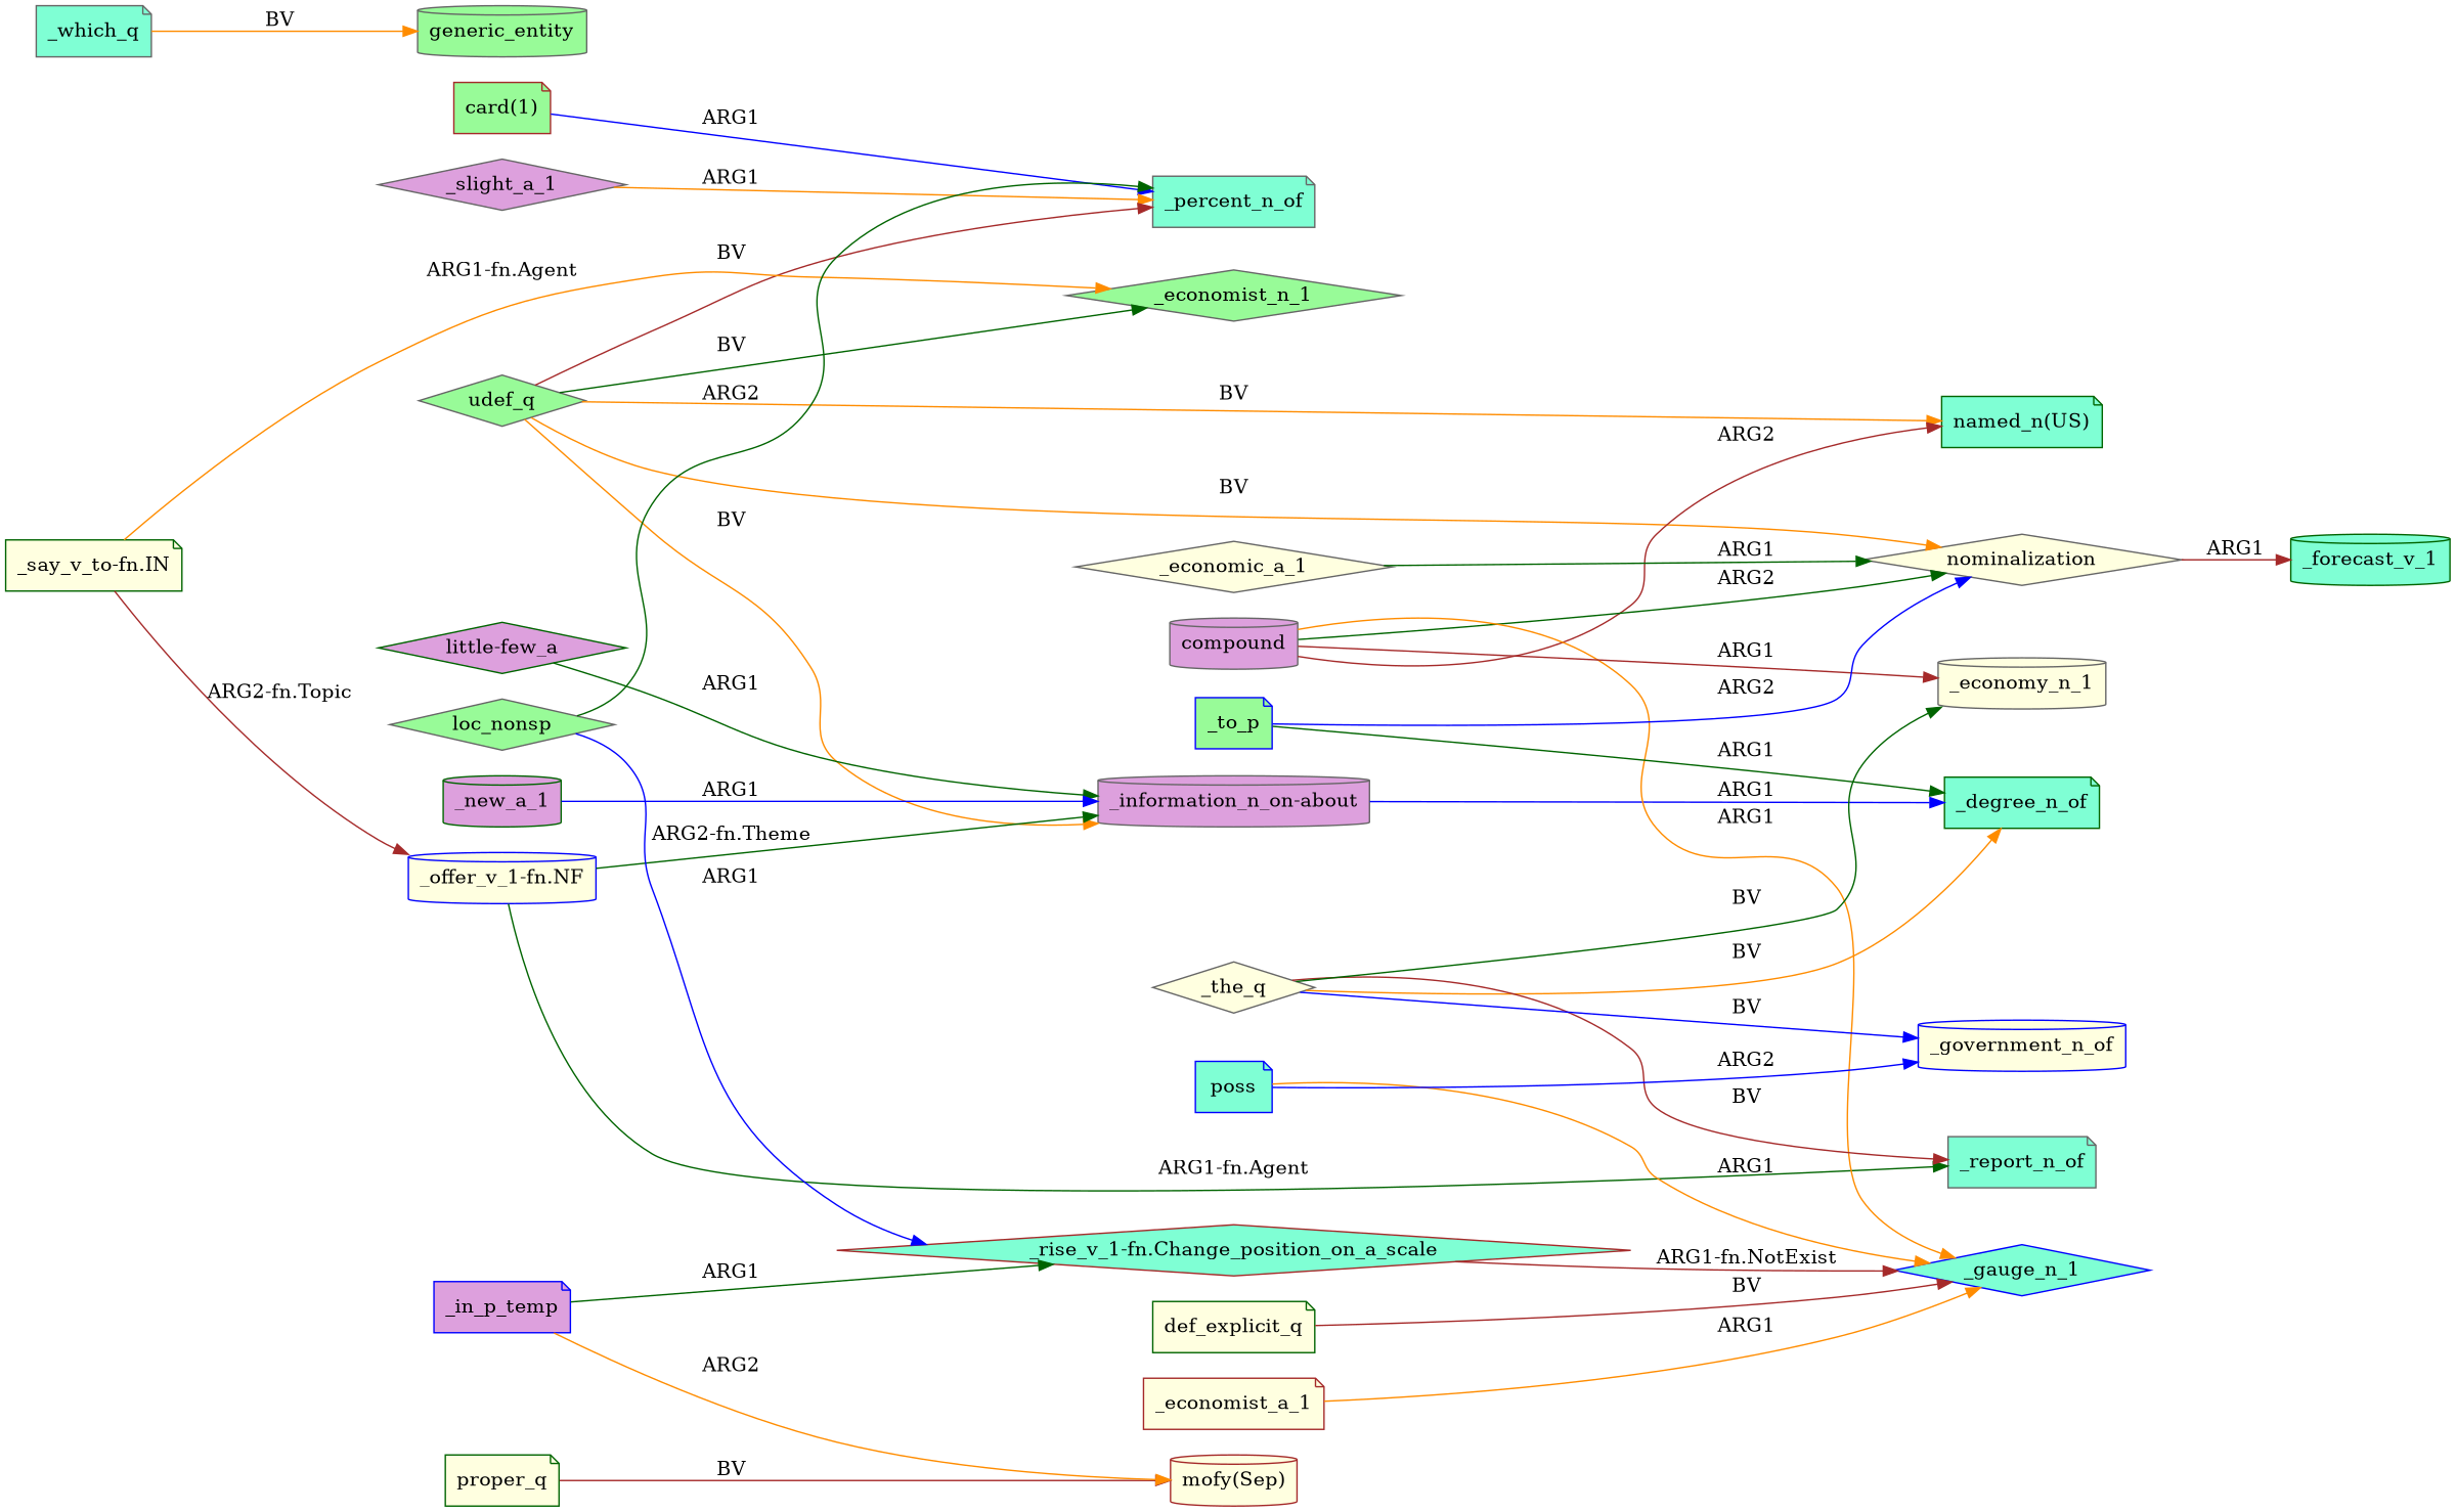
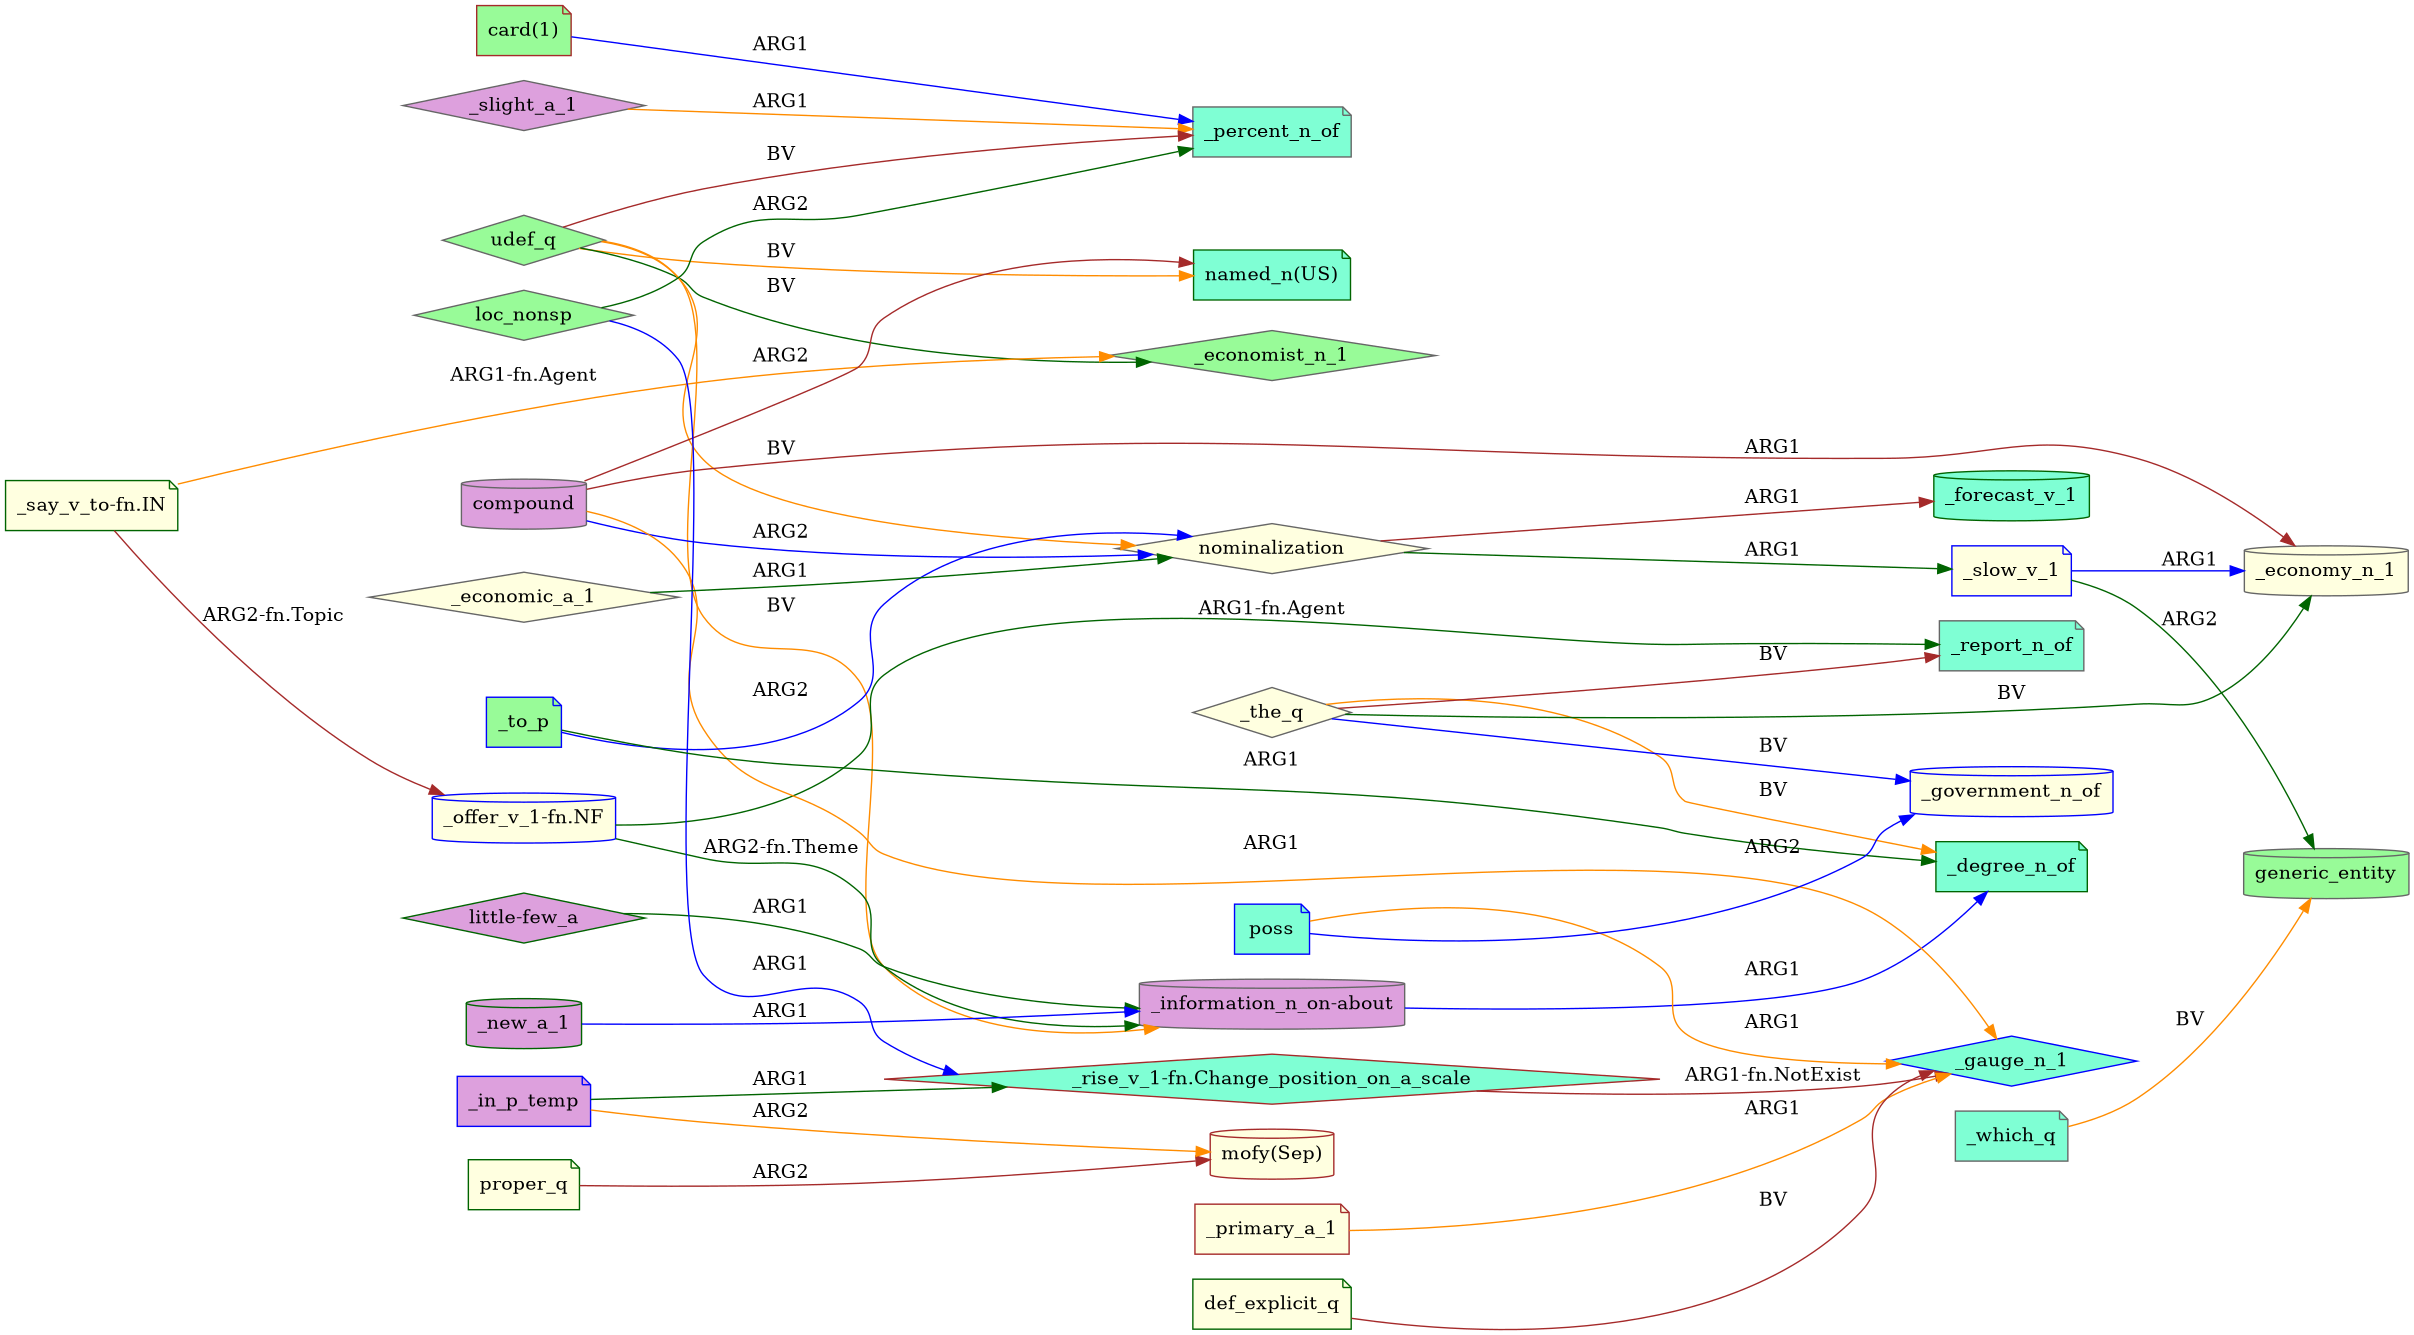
  digraph {
    rankdir=LR
    node [color=gray40 fillcolor=lightyellow shape=note style=filled]
    edge [color=darkorange]
    "card(1)" [color=brown fillcolor=palegreen]
    _percent_n_of [fillcolor=aquamarine]
    _slight_a_1 [fillcolor=plum shape=diamond]
    udef_q [fillcolor=palegreen shape=diamond]
    "named_n(US)" [color=darkgreen fillcolor=aquamarine]
    _economist_n_1 [fillcolor=palegreen shape=diamond]
    "_information_n_on-about" [fillcolor=plum shape=cylinder]
    nominalization [shape=diamond]
    _degree_n_of [color=darkgreen fillcolor=aquamarine]
+   _slow_v_1 [color=blue]
    _forecast_v_1 [color=darkgreen fillcolor=aquamarine shape=cylinder]
    "_say_v_to-fn.IN" [color=darkgreen]
    "_offer_v_1-fn.NF" [color=blue shape=cylinder]
    _report_n_of [fillcolor=aquamarine]
    "little-few_a" [color=darkgreen fillcolor=plum shape=diamond]
    compound [fillcolor=plum shape=cylinder]
    _gauge_n_1 [color=blue fillcolor=aquamarine shape=diamond]
    _economy_n_1 [shape=cylinder]
    _the_q [shape=diamond]
    _government_n_of [color=blue shape=cylinder]
    generic_entity [fillcolor=palegreen shape=cylinder]
    proper_q [color=darkgreen]
    "mofy(Sep)" [color=brown shape=cylinder]
    _which_q [fillcolor=aquamarine]
    _new_a_1 [color=darkgreen fillcolor=plum shape=cylinder]
    loc_nonsp [fillcolor=palegreen shape=diamond]
    "_rise_v_1-fn.Change_position_on_a_scale" [color=brown fillcolor=aquamarine shape=diamond]
    _to_p [color=blue fillcolor=palegreen]
    _economic_a_1 [shape=diamond]
-   _primary_a_1 [color=brown label=_economist_a_1]
+   _primary_a_1 [color=brown]
    def_explicit_q [color=darkgreen]
    poss [color=blue fillcolor=aquamarine]
    _in_p_temp [color=blue fillcolor=plum]
    "card(1)" -> _percent_n_of [color=blue label=ARG1]
    _slight_a_1 -> _percent_n_of [label=ARG1]
    udef_q -> _percent_n_of [color=brown label=BV]
    udef_q -> "named_n(US)" [label=BV]
    udef_q -> _economist_n_1 [color=darkgreen label=BV]
    udef_q -> "_information_n_on-about" [label=BV]
    udef_q -> nominalization [label=BV]
    "_information_n_on-about" -> _degree_n_of [color=blue label=ARG1]
+   nominalization -> _slow_v_1 [color=darkgreen label=ARG1]
    nominalization -> _forecast_v_1 [color=brown label=ARG1]
+   _slow_v_1 -> _economy_n_1 [color=blue label=ARG1]
+   _slow_v_1 -> generic_entity [color=darkgreen label=ARG2]
    "_say_v_to-fn.IN" -> _economist_n_1 [label="ARG1-fn.Agent"]
    "_say_v_to-fn.IN" -> "_offer_v_1-fn.NF" [color=brown label="ARG2-fn.Topic"]
    "_offer_v_1-fn.NF" -> "_information_n_on-about" [color=darkgreen label="ARG2-fn.Theme"]
    "_offer_v_1-fn.NF" -> _report_n_of [color=darkgreen label="ARG1-fn.Agent"]
    "little-few_a" -> "_information_n_on-about" [color=darkgreen label=ARG1]
    compound -> "named_n(US)" [color=brown label=ARG2]
-   compound -> nominalization [color=darkgreen label=ARG2]
+   compound -> nominalization [color=blue label=ARG2]
    compound -> _gauge_n_1 [label=ARG1]
    compound -> _economy_n_1 [color=brown label=ARG1]
    _the_q -> _degree_n_of [label=BV]
    _the_q -> _report_n_of [color=brown label=BV]
    _the_q -> _economy_n_1 [color=darkgreen label=BV]
    _the_q -> _government_n_of [color=blue label=BV]
-   proper_q -> "mofy(Sep)" [color=brown label=BV]
+   proper_q -> "mofy(Sep)" [color=brown label=ARG2]
    _which_q -> generic_entity [label=BV]
    _new_a_1 -> "_information_n_on-about" [color=blue label=ARG1]
    loc_nonsp -> _percent_n_of [color=darkgreen label=ARG2]
    loc_nonsp -> "_rise_v_1-fn.Change_position_on_a_scale" [color=blue label=ARG1]
    "_rise_v_1-fn.Change_position_on_a_scale" -> _gauge_n_1 [color=brown label="ARG1-fn.NotExist"]
    _to_p -> nominalization [color=blue label=ARG2]
    _to_p -> _degree_n_of [color=darkgreen label=ARG1]
    _economic_a_1 -> nominalization [color=darkgreen label=ARG1]
    _primary_a_1 -> _gauge_n_1 [label=ARG1]
    def_explicit_q -> _gauge_n_1 [color=brown label=BV]
    poss -> _gauge_n_1 [label=ARG1]
    poss -> _government_n_of [color=blue label=ARG2]
    _in_p_temp -> "mofy(Sep)" [label=ARG2]
    _in_p_temp -> "_rise_v_1-fn.Change_position_on_a_scale" [color=darkgreen label=ARG1]
  }
